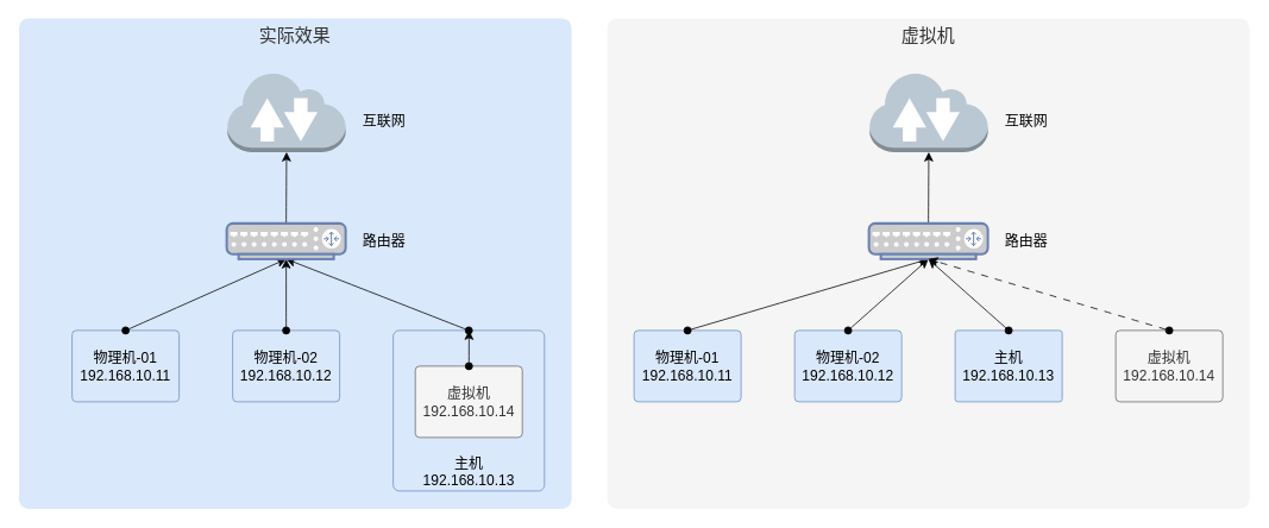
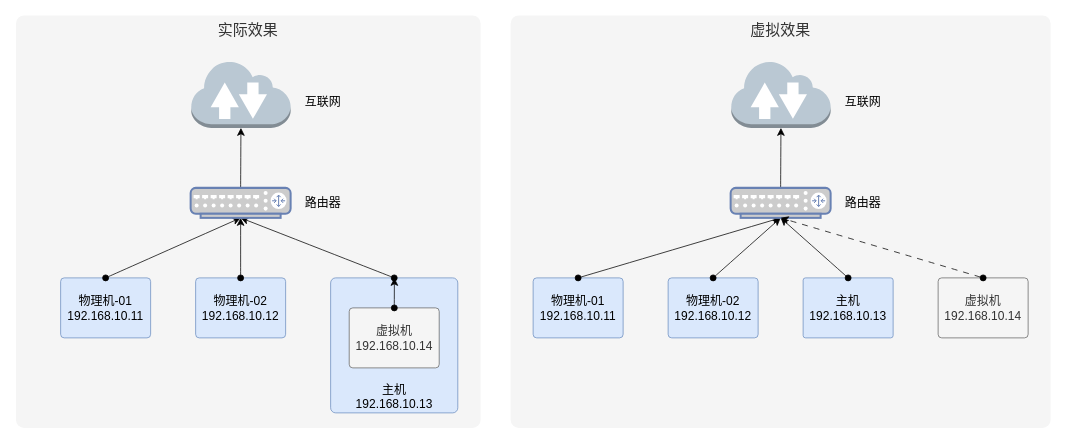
  <mxCell id="0" />
  <mxCell id="1" parent="0" />
- <mxCell id="2" value="虚拟机" style="rounded=1;whiteSpace=wrap;html=1;fontSize=20;arcSize=2;verticalAlign=top;fillColor=#f5f5f5;fontColor=#333333;strokeColor=none;" vertex="1" parent="1"><mxGeometry x="680" y="20" width="720" height="550" as="geometry" /></mxCell>
- <mxCell id="3" value="实际效果" style="rounded=1;whiteSpace=wrap;html=1;fontSize=20;arcSize=2;verticalAlign=top;fillColor=#dae8fc;fontColor=#333333;strokeColor=none;" vertex="1" parent="1"><mxGeometry x="20.42" y="20" width="619.58" height="550" as="geometry" /></mxCell>
+ <mxCell id="2" value="虚拟效果" style="rounded=1;whiteSpace=wrap;html=1;fontSize=20;arcSize=2;verticalAlign=top;fillColor=#f5f5f5;fontColor=#333333;strokeColor=none;" vertex="1" parent="1"><mxGeometry x="680" y="20" width="720" height="550" as="geometry" /></mxCell>
+ <mxCell id="3" value="实际效果" style="rounded=1;whiteSpace=wrap;html=1;fontSize=20;arcSize=2;verticalAlign=top;fillColor=#f5f5f5;fontColor=#333333;strokeColor=none;" vertex="1" parent="1"><mxGeometry x="20.42" y="20" width="619.58" height="550" as="geometry" /></mxCell>
  <mxCell id="4" value="主机&lt;br&gt;192.168.10.13" style="rounded=1;whiteSpace=wrap;html=1;fontSize=16;arcSize=4;align=center;verticalAlign=middle;fillColor=#dae8fc;strokeColor=#6c8ebf;" vertex="1" parent="1"><mxGeometry x="1070" y="370" width="120" height="80" as="geometry" /></mxCell>
  <mxCell id="5" value="虚拟机192.168.10.14" style="rounded=1;whiteSpace=wrap;html=1;fontSize=16;arcSize=6;align=center;verticalAlign=middle;fillColor=#f5f5f5;fontColor=#333333;strokeColor=#666666;" vertex="1" parent="1"><mxGeometry x="1250" y="370" width="120" height="80" as="geometry" /></mxCell>
  <mxCell id="6" value="主机&lt;br&gt;192.168.10.13" style="rounded=1;whiteSpace=wrap;html=1;fontSize=16;arcSize=4;align=center;verticalAlign=bottom;fillColor=#dae8fc;strokeColor=#6c8ebf;" parent="1" vertex="1"><mxGeometry x="440" y="370" width="169.58" height="180" as="geometry" /></mxCell>
  <mxCell id="7" value="物理机-02&lt;br&gt;192.168.10.12" style="rounded=1;whiteSpace=wrap;html=1;fontSize=16;arcSize=6;align=center;verticalAlign=middle;fillColor=#dae8fc;strokeColor=#6c8ebf;" parent="1" vertex="1"><mxGeometry x="260" y="370" width="120" height="80" as="geometry" /></mxCell>
  <mxCell id="8" value="物理机-01&lt;br&gt;192.168.10.11" style="rounded=1;whiteSpace=wrap;html=1;fontSize=16;arcSize=6;align=center;verticalAlign=middle;fillColor=#dae8fc;strokeColor=#6c8ebf;" parent="1" vertex="1"><mxGeometry x="80" y="370" width="120" height="80" as="geometry" /></mxCell>
  <mxCell id="9" style="edgeStyle=none;curved=1;rounded=0;orthogonalLoop=1;jettySize=auto;html=1;entryX=0.5;entryY=1;entryDx=0;entryDy=0;entryPerimeter=0;fontSize=12;startSize=8;endSize=8;exitX=0.5;exitY=0;exitDx=0;exitDy=0;startArrow=oval;startFill=1;" parent="1" source="8" target="13" edge="1"><mxGeometry relative="1" as="geometry"><mxPoint x="166.512" y="400" as="sourcePoint" /><mxPoint x="320.005" y="290" as="targetPoint" /></mxGeometry></mxCell>
  <mxCell id="10" style="edgeStyle=none;curved=1;rounded=0;orthogonalLoop=1;jettySize=auto;html=1;entryX=0.5;entryY=1;entryDx=0;entryDy=0;entryPerimeter=0;fontSize=12;startSize=8;endSize=8;exitX=0.5;exitY=0;exitDx=0;exitDy=0;startArrow=oval;startFill=1;" parent="1" source="7" target="13" edge="1"><mxGeometry relative="1" as="geometry"><mxPoint x="320.005" y="290" as="targetPoint" /><mxPoint x="320.001" y="400" as="sourcePoint" /></mxGeometry></mxCell>
  <mxCell id="11" style="edgeStyle=none;curved=1;rounded=0;orthogonalLoop=1;jettySize=auto;html=1;entryX=0.5;entryY=1;entryDx=0;entryDy=0;entryPerimeter=0;fontSize=12;startSize=8;endSize=8;exitX=0.5;exitY=0;exitDx=0;exitDy=0;startArrow=oval;startFill=1;" parent="1" source="6" target="13" edge="1"><mxGeometry relative="1" as="geometry"><mxPoint x="320.005" y="290" as="targetPoint" /></mxGeometry></mxCell>
  <mxCell id="12" style="edgeStyle=none;curved=1;rounded=0;orthogonalLoop=1;jettySize=auto;html=1;exitX=0.5;exitY=0;exitDx=0;exitDy=0;exitPerimeter=0;entryX=0.5;entryY=1;entryDx=0;entryDy=0;entryPerimeter=0;fontSize=12;startSize=8;endSize=8;" parent="1" source="13" target="14" edge="1"><mxGeometry relative="1" as="geometry"><mxPoint x="320" y="170" as="targetPoint" /></mxGeometry></mxCell>
  <mxCell id="13" value="" style="fontColor=#0066CC;verticalAlign=top;verticalLabelPosition=bottom;labelPosition=center;align=center;html=1;outlineConnect=0;fillColor=#CCCCCC;strokeColor=#6881B3;gradientColor=none;gradientDirection=north;strokeWidth=2;shape=mxgraph.networks.router;fontSize=16;" parent="1" vertex="1"><mxGeometry x="253.34" y="250" width="133.33" height="40" as="geometry" /></mxCell>
  <mxCell id="14" value="" style="outlineConnect=0;dashed=0;verticalLabelPosition=bottom;verticalAlign=top;align=center;html=1;shape=mxgraph.aws3.internet_2;fillColor=#bac8d3;fontSize=16;strokeColor=#23445d;" parent="1" vertex="1"><mxGeometry x="254.17" y="80" width="132.5" height="90" as="geometry" /></mxCell>
  <mxCell id="15" value="互联网" style="text;html=1;strokeColor=none;fillColor=none;align=center;verticalAlign=middle;whiteSpace=wrap;rounded=0;fontSize=16;" parent="1" vertex="1"><mxGeometry x="400" y="120" width="60" height="30" as="geometry" /></mxCell>
  <mxCell id="16" value="路由器" style="text;html=1;strokeColor=none;fillColor=none;align=center;verticalAlign=middle;whiteSpace=wrap;rounded=0;fontSize=16;" vertex="1" parent="1"><mxGeometry x="400" y="255" width="60" height="30" as="geometry" /></mxCell>
  <mxCell id="17" value="虚拟机192.168.10.14" style="rounded=1;whiteSpace=wrap;html=1;fontSize=16;arcSize=6;align=center;verticalAlign=middle;fillColor=#f5f5f5;fontColor=#333333;strokeColor=#666666;" vertex="1" parent="1"><mxGeometry x="464.79" y="410" width="120" height="80" as="geometry" /></mxCell>
  <mxCell id="18" style="edgeStyle=none;curved=1;rounded=0;orthogonalLoop=1;jettySize=auto;html=1;entryX=0.5;entryY=1;entryDx=0;entryDy=0;entryPerimeter=0;fontSize=12;startSize=8;endSize=8;exitX=0.5;exitY=0;exitDx=0;exitDy=0;startArrow=oval;startFill=1;" edge="1" parent="1" source="4" target="24"><mxGeometry relative="1" as="geometry" /></mxCell>
  <mxCell id="19" value="物理机-02&lt;br&gt;192.168.10.12" style="rounded=1;whiteSpace=wrap;html=1;fontSize=16;arcSize=6;align=center;verticalAlign=middle;fillColor=#dae8fc;strokeColor=#6c8ebf;" vertex="1" parent="1"><mxGeometry x="890" y="370" width="120" height="80" as="geometry" /></mxCell>
  <mxCell id="20" value="物理机-01&lt;br&gt;192.168.10.11" style="rounded=1;whiteSpace=wrap;html=1;fontSize=16;arcSize=6;align=center;verticalAlign=middle;fillColor=#dae8fc;strokeColor=#6c8ebf;" vertex="1" parent="1"><mxGeometry x="710" y="370" width="120" height="80" as="geometry" /></mxCell>
  <mxCell id="21" style="edgeStyle=none;curved=1;rounded=0;orthogonalLoop=1;jettySize=auto;html=1;entryX=0.5;entryY=1;entryDx=0;entryDy=0;entryPerimeter=0;fontSize=12;startSize=8;endSize=8;exitX=0.5;exitY=0;exitDx=0;exitDy=0;startArrow=oval;startFill=1;" edge="1" parent="1" source="20" target="24"><mxGeometry relative="1" as="geometry"><mxPoint x="886.512" y="400" as="sourcePoint" /><mxPoint x="1040.005" y="290" as="targetPoint" /></mxGeometry></mxCell>
  <mxCell id="22" style="edgeStyle=none;curved=1;rounded=0;orthogonalLoop=1;jettySize=auto;html=1;entryX=0.5;entryY=1;entryDx=0;entryDy=0;entryPerimeter=0;fontSize=12;startSize=8;endSize=8;exitX=0.5;exitY=0;exitDx=0;exitDy=0;startArrow=oval;startFill=1;" edge="1" parent="1" source="19" target="24"><mxGeometry relative="1" as="geometry"><mxPoint x="1040.005" y="290" as="targetPoint" /><mxPoint x="1040.001" y="400" as="sourcePoint" /></mxGeometry></mxCell>
  <mxCell id="23" style="edgeStyle=none;curved=1;rounded=0;orthogonalLoop=1;jettySize=auto;html=1;exitX=0.5;exitY=0;exitDx=0;exitDy=0;exitPerimeter=0;entryX=0.5;entryY=1;entryDx=0;entryDy=0;entryPerimeter=0;fontSize=12;startSize=8;endSize=8;" edge="1" parent="1" source="24" target="25"><mxGeometry relative="1" as="geometry"><mxPoint x="1040" y="170" as="targetPoint" /></mxGeometry></mxCell>
  <mxCell id="24" value="" style="fontColor=#0066CC;verticalAlign=top;verticalLabelPosition=bottom;labelPosition=center;align=center;html=1;outlineConnect=0;fillColor=#CCCCCC;strokeColor=#6881B3;gradientColor=none;gradientDirection=north;strokeWidth=2;shape=mxgraph.networks.router;fontSize=16;" vertex="1" parent="1"><mxGeometry x="973.34" y="250" width="133.33" height="40" as="geometry" /></mxCell>
  <mxCell id="25" value="" style="outlineConnect=0;dashed=0;verticalLabelPosition=bottom;verticalAlign=top;align=center;html=1;shape=mxgraph.aws3.internet_2;fillColor=#bac8d3;fontSize=16;strokeColor=#23445d;" vertex="1" parent="1"><mxGeometry x="974.17" y="80" width="132.5" height="90" as="geometry" /></mxCell>
  <mxCell id="26" value="互联网" style="text;html=1;strokeColor=none;fillColor=none;align=center;verticalAlign=middle;whiteSpace=wrap;rounded=0;fontSize=16;" vertex="1" parent="1"><mxGeometry x="1120" y="120" width="60" height="30" as="geometry" /></mxCell>
  <mxCell id="27" value="路由器" style="text;html=1;strokeColor=none;fillColor=none;align=center;verticalAlign=middle;whiteSpace=wrap;rounded=0;fontSize=16;" vertex="1" parent="1"><mxGeometry x="1120" y="255" width="60" height="30" as="geometry" /></mxCell>
  <mxCell id="28" style="edgeStyle=none;curved=1;rounded=0;orthogonalLoop=1;jettySize=auto;html=1;fontSize=12;startSize=8;endSize=8;exitX=0.5;exitY=0;exitDx=0;exitDy=0;startArrow=oval;startFill=1;dashed=1;dashPattern=8 8;" edge="1" parent="1" source="5"><mxGeometry relative="1" as="geometry"><mxPoint x="1040" y="290" as="targetPoint" /></mxGeometry></mxCell>
  <mxCell id="29" style="edgeStyle=none;curved=1;rounded=0;orthogonalLoop=1;jettySize=auto;html=1;fontSize=12;startSize=8;endSize=8;startArrow=oval;startFill=1;" edge="1" parent="1" source="17"><mxGeometry relative="1" as="geometry"><mxPoint x="525" y="370" as="targetPoint" /></mxGeometry></mxCell>
